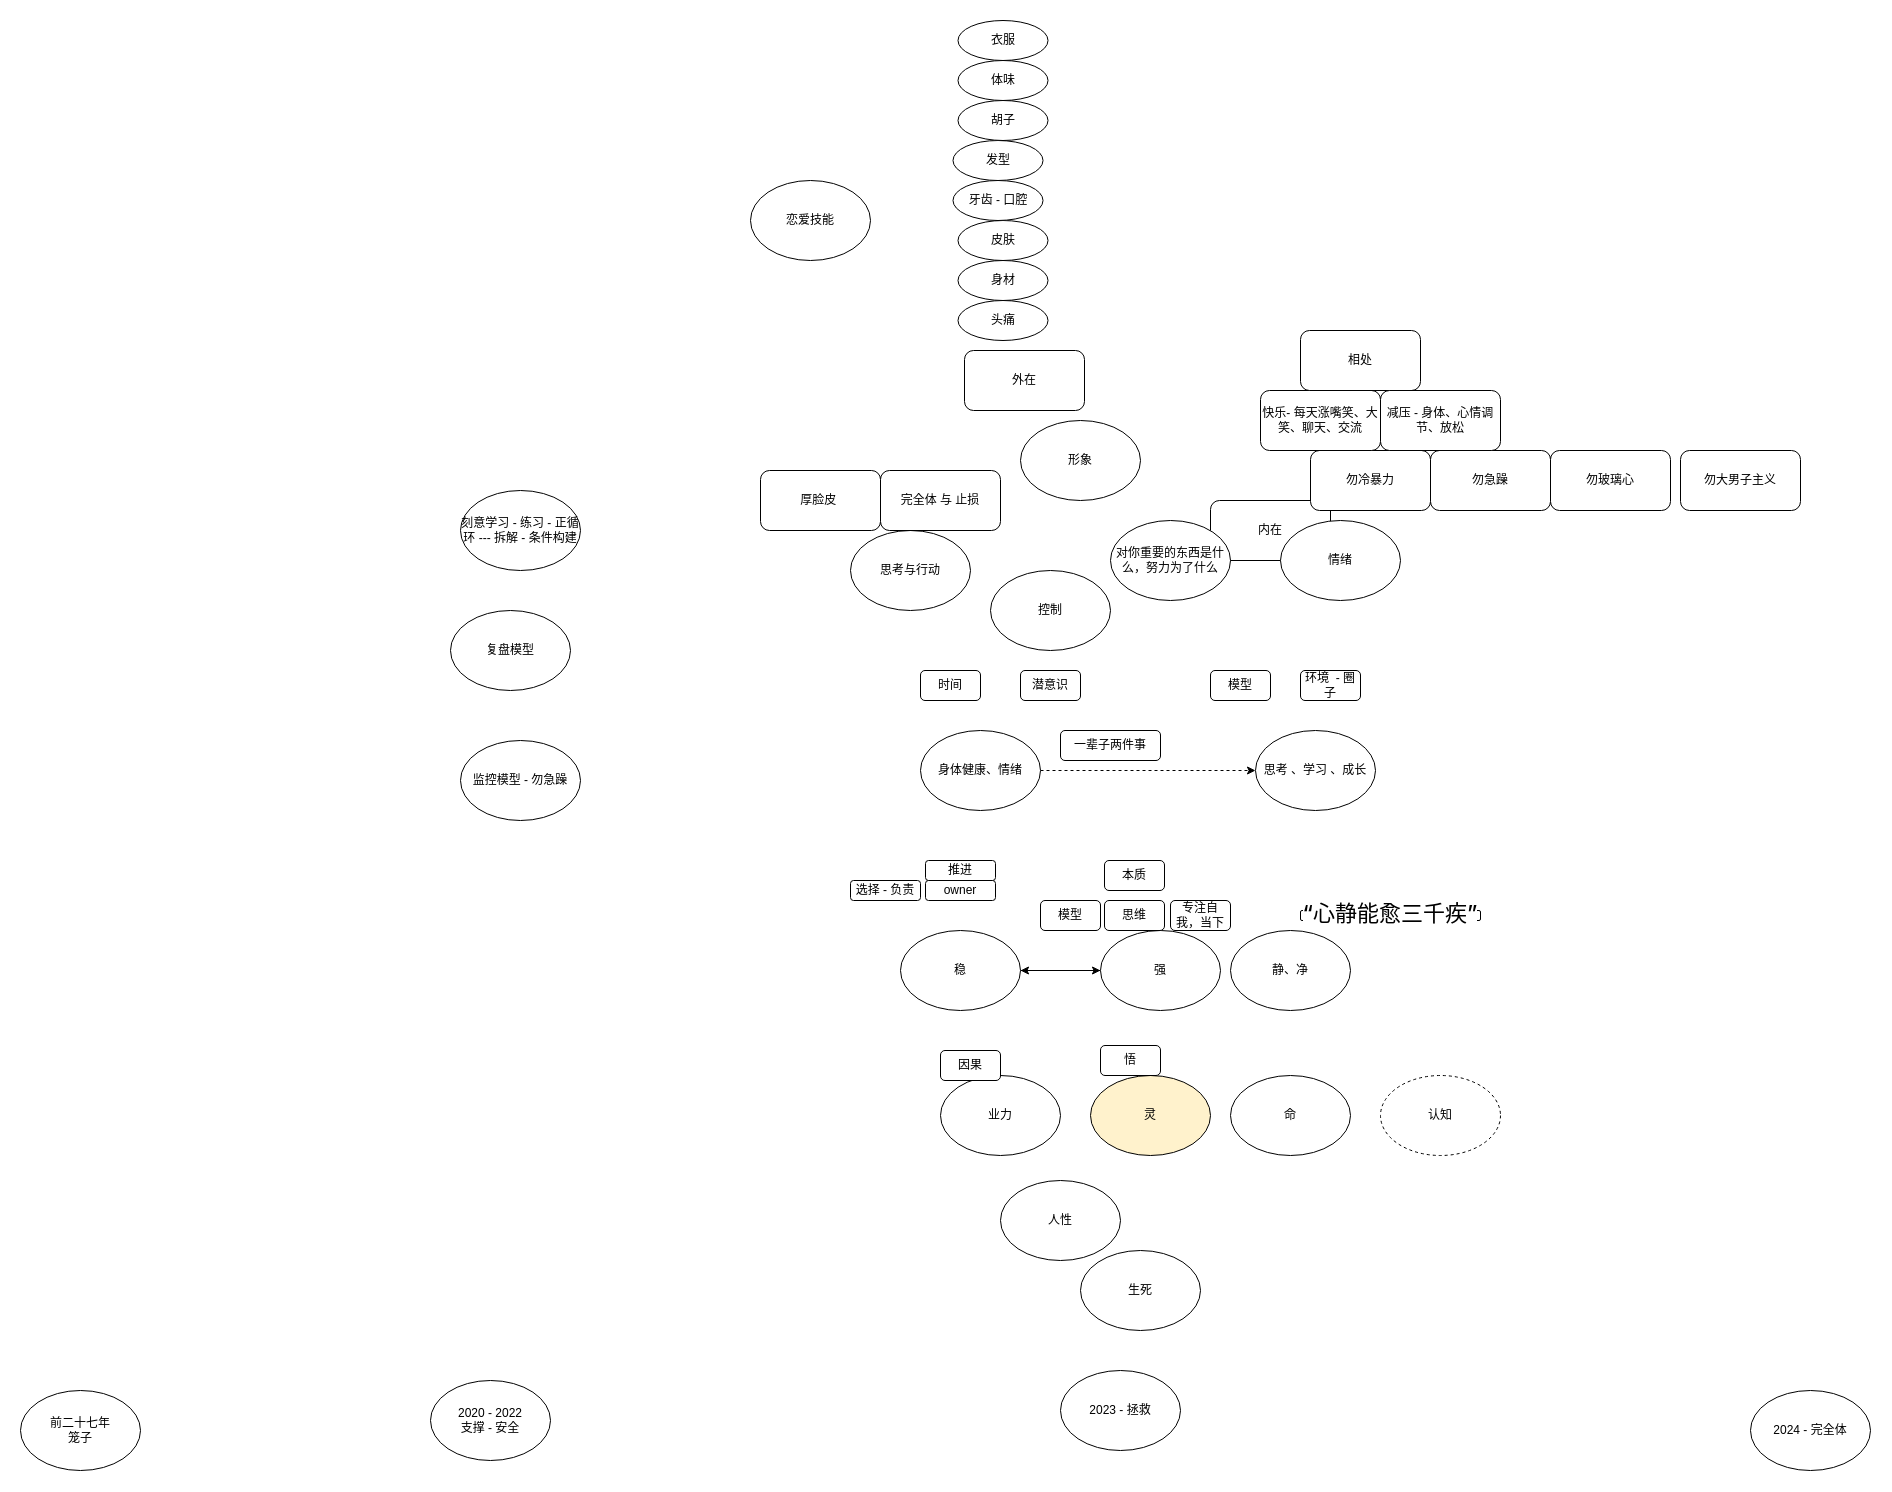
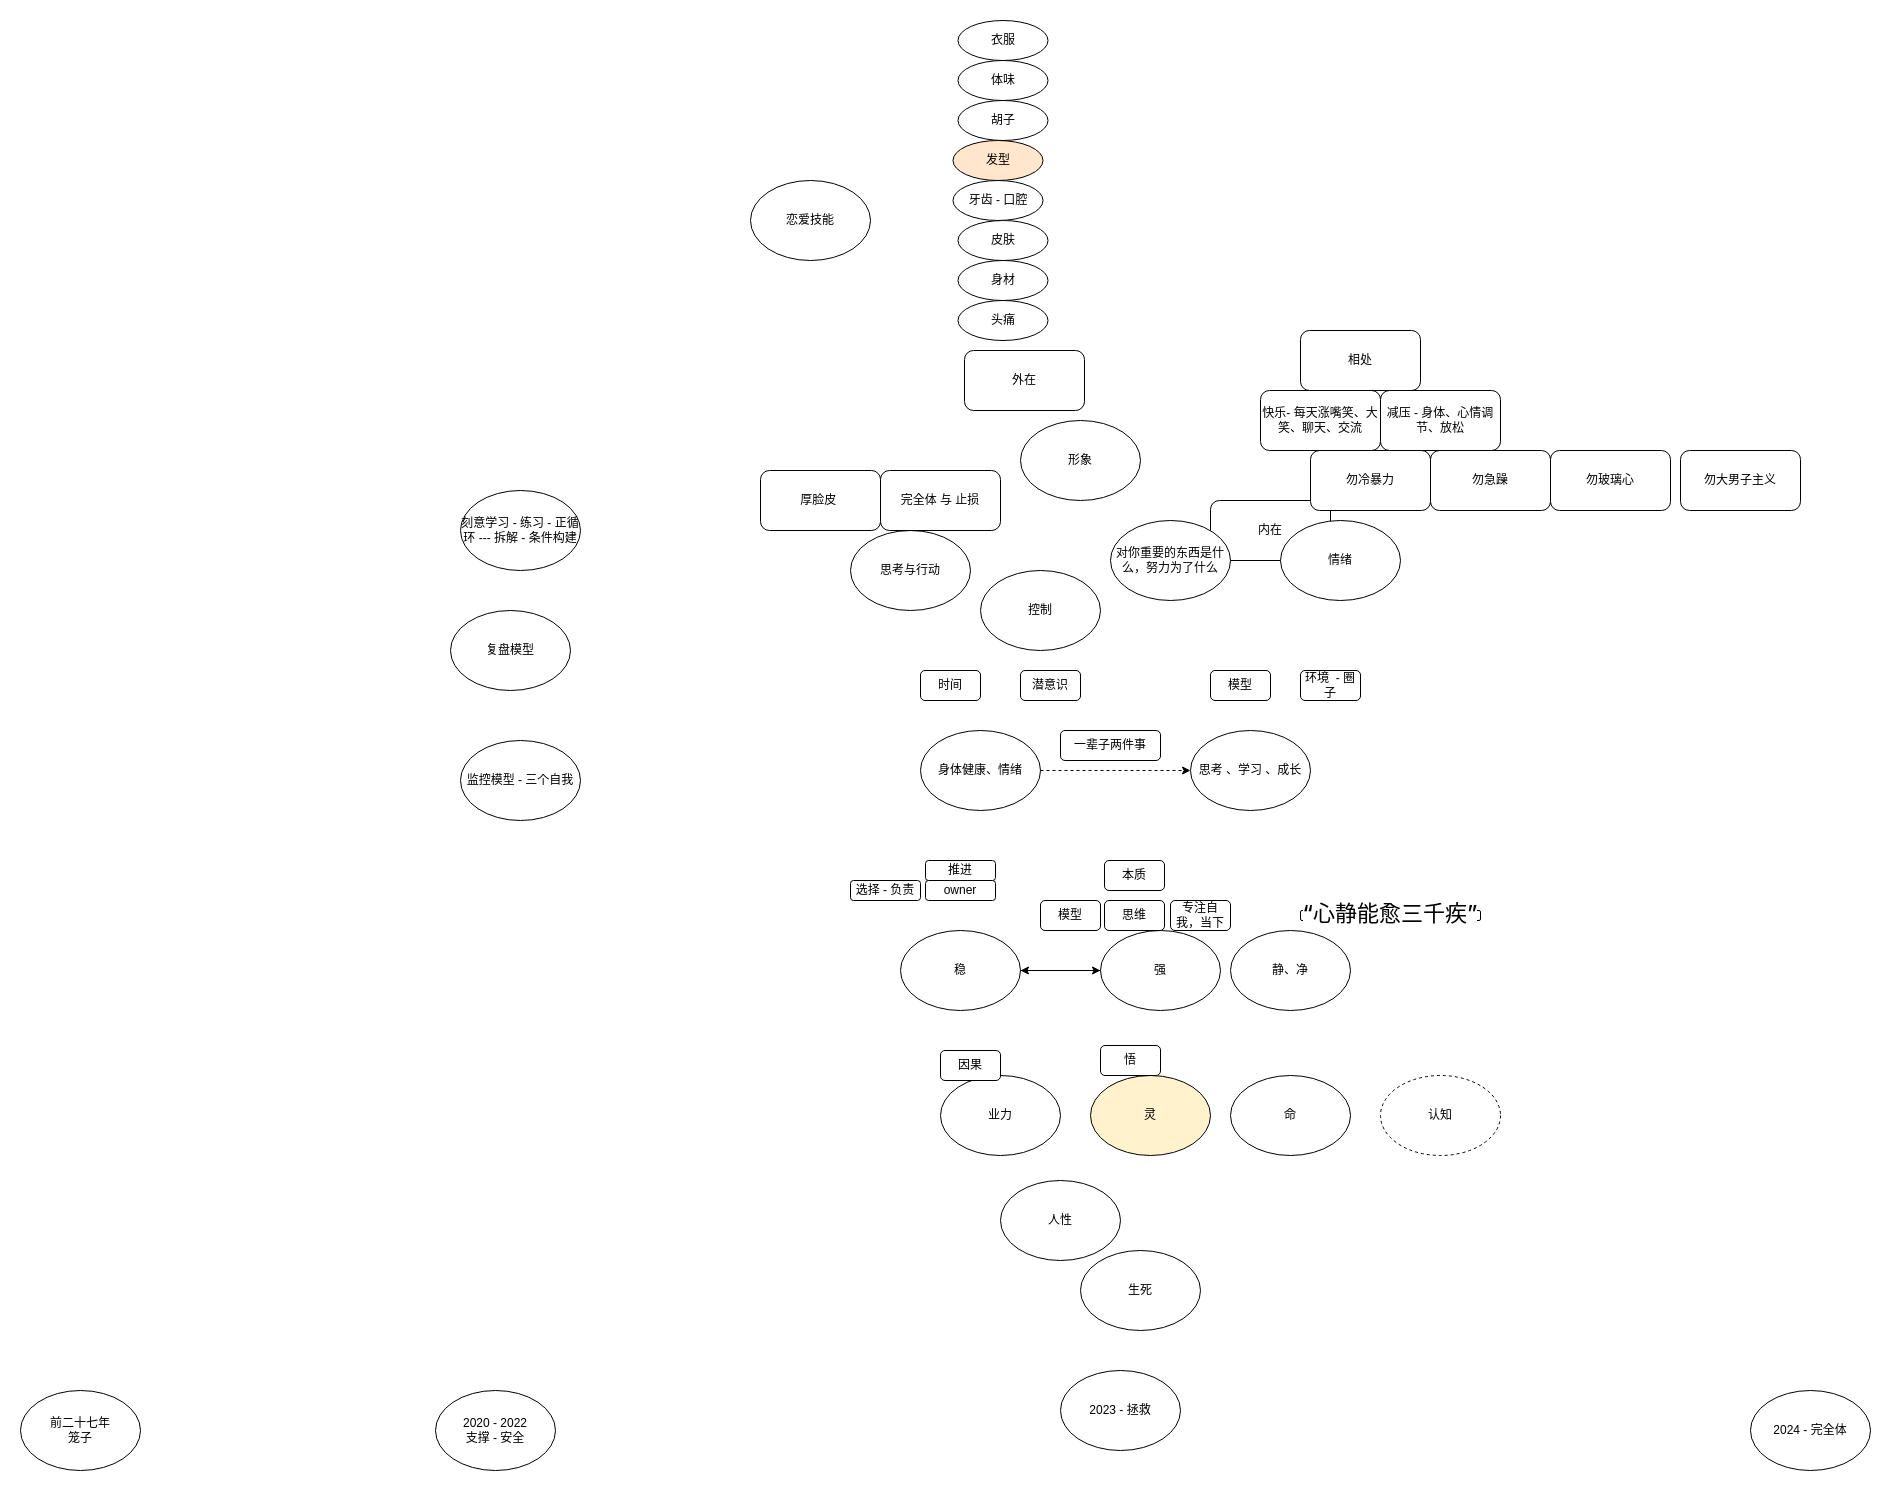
  <mxCell id="0" />
  <mxCell id="1" parent="0" />
  <mxCell id="2" value="形象" style="ellipse;whiteSpace=wrap;html=1;" parent="1" vertex="1"><mxGeometry x="1020" y="420" width="120" height="80" as="geometry" /></mxCell>
  <mxCell id="3" value="外在" style="rounded=1;whiteSpace=wrap;html=1;" parent="1" vertex="1"><mxGeometry x="964" y="350" width="120" height="60" as="geometry" /></mxCell>
  <mxCell id="4" value="内在" style="rounded=1;whiteSpace=wrap;html=1;" parent="1" vertex="1"><mxGeometry x="1210" y="500" width="120" height="60" as="geometry" /></mxCell>
  <mxCell id="5" value="" style="edgeStyle=orthogonalEdgeStyle;rounded=0;orthogonalLoop=1;jettySize=auto;html=1;" parent="1" source="6" target="8" edge="1"><mxGeometry relative="1" as="geometry" /></mxCell>
  <mxCell id="6" value="稳&lt;br&gt;" style="ellipse;whiteSpace=wrap;html=1;" parent="1" vertex="1"><mxGeometry x="900" y="930" width="120" height="80" as="geometry" /></mxCell>
  <mxCell id="7" value="" style="edgeStyle=orthogonalEdgeStyle;rounded=0;orthogonalLoop=1;jettySize=auto;html=1;" parent="1" source="8" target="6" edge="1"><mxGeometry relative="1" as="geometry" /></mxCell>
  <mxCell id="8" value="强" style="ellipse;whiteSpace=wrap;html=1;" parent="1" vertex="1"><mxGeometry x="1100" y="930" width="120" height="80" as="geometry" /></mxCell>
  <mxCell id="9" value="静、净" style="ellipse;whiteSpace=wrap;html=1;" parent="1" vertex="1"><mxGeometry x="1230" y="930" width="120" height="80" as="geometry" /></mxCell>
  <mxCell id="10" value="灵" style="ellipse;whiteSpace=wrap;html=1;fillColor=#fff2cc;" parent="1" vertex="1"><mxGeometry x="1090" y="1075" width="120" height="80" as="geometry" /></mxCell>
  <mxCell id="11" value="恋爱技能" style="ellipse;whiteSpace=wrap;html=1;" parent="1" vertex="1"><mxGeometry x="750" y="180" width="120" height="80" as="geometry" /></mxCell>
  <mxCell id="12" value="思考与行动" style="ellipse;whiteSpace=wrap;html=1;" parent="1" vertex="1"><mxGeometry x="850" y="530" width="120" height="80" as="geometry" /></mxCell>
  <mxCell id="13" value="对你重要的东西是什么，努力为了什么" style="ellipse;whiteSpace=wrap;html=1;" parent="1" vertex="1"><mxGeometry x="1110" y="520" width="120" height="80" as="geometry" /></mxCell>
  <mxCell id="14" value="情绪" style="ellipse;whiteSpace=wrap;html=1;" parent="1" vertex="1"><mxGeometry x="1280" y="520" width="120" height="80" as="geometry" /></mxCell>
  <mxCell id="15" value="勿冷暴力" style="rounded=1;whiteSpace=wrap;html=1;" parent="1" vertex="1"><mxGeometry x="1310" y="450" width="120" height="60" as="geometry" /></mxCell>
- <mxCell id="16" value="控制" style="ellipse;whiteSpace=wrap;html=1;" parent="1" vertex="1"><mxGeometry x="990" y="570" width="120" height="80" as="geometry" /></mxCell>
+ <mxCell id="16" value="控制" style="ellipse;whiteSpace=wrap;html=1;" parent="1" vertex="1"><mxGeometry x="980" y="570" width="120" height="80" as="geometry" /></mxCell>
  <mxCell id="17" value="思维" style="rounded=1;whiteSpace=wrap;html=1;" parent="1" vertex="1"><mxGeometry x="1104" y="900" width="60" height="30" as="geometry" /></mxCell>
  <mxCell id="18" value="模型" style="rounded=1;whiteSpace=wrap;html=1;" parent="1" vertex="1"><mxGeometry x="1040" y="900" width="60" height="30" as="geometry" /></mxCell>
  <mxCell id="19" value="本质" style="rounded=1;whiteSpace=wrap;html=1;" parent="1" vertex="1"><mxGeometry x="1104" y="860" width="60" height="30" as="geometry" /></mxCell>
  <mxCell id="20" value="业力" style="ellipse;whiteSpace=wrap;html=1;" parent="1" vertex="1"><mxGeometry x="940" y="1075" width="120" height="80" as="geometry" /></mxCell>
  <mxCell id="21" value="命" style="ellipse;whiteSpace=wrap;html=1;" parent="1" vertex="1"><mxGeometry x="1230" y="1075" width="120" height="80" as="geometry" /></mxCell>
  <mxCell id="22" value="因果" style="rounded=1;whiteSpace=wrap;html=1;" parent="1" vertex="1"><mxGeometry x="940" y="1050" width="60" height="30" as="geometry" /></mxCell>
  <mxCell id="23" value="时间" style="rounded=1;whiteSpace=wrap;html=1;" parent="1" vertex="1"><mxGeometry x="920" y="670" width="60" height="30" as="geometry" /></mxCell>
  <mxCell id="24" value="潜意识" style="rounded=1;whiteSpace=wrap;html=1;" parent="1" vertex="1"><mxGeometry x="1020" y="670" width="60" height="30" as="geometry" /></mxCell>
  <mxCell id="25" value="悟" style="rounded=1;whiteSpace=wrap;html=1;" parent="1" vertex="1"><mxGeometry x="1100" y="1045" width="60" height="30" as="geometry" /></mxCell>
  <mxCell id="26" style="edgeStyle=orthogonalEdgeStyle;rounded=0;orthogonalLoop=1;jettySize=auto;html=1;exitX=1;exitY=0.5;exitDx=0;exitDy=0;dashed=1;" edge="1" parent="1" source="27" target="28"><mxGeometry relative="1" as="geometry" /></mxCell>
  <mxCell id="27" value="身体健康、情绪" style="ellipse;whiteSpace=wrap;html=1;" parent="1" vertex="1"><mxGeometry x="920" y="730" width="120" height="80" as="geometry" /></mxCell>
- <mxCell id="28" value="思考 、学习 、成长" style="ellipse;whiteSpace=wrap;html=1;" parent="1" vertex="1"><mxGeometry x="1255" y="730" width="120" height="80" as="geometry" /></mxCell>
+ <mxCell id="28" value="思考 、学习 、成长" style="ellipse;whiteSpace=wrap;html=1;" parent="1" vertex="1"><mxGeometry x="1190" y="730" width="120" height="80" as="geometry" /></mxCell>
  <mxCell id="29" value="生死" style="ellipse;whiteSpace=wrap;html=1;" parent="1" vertex="1"><mxGeometry x="1080" y="1250" width="120" height="80" as="geometry" /></mxCell>
  <mxCell id="30" value="快乐- 每天涨嘴笑、大笑、聊天、交流" style="rounded=1;whiteSpace=wrap;html=1;" parent="1" vertex="1"><mxGeometry x="1260" y="390" width="120" height="60" as="geometry" /></mxCell>
  <mxCell id="31" value="勿急躁" style="rounded=1;whiteSpace=wrap;html=1;" parent="1" vertex="1"><mxGeometry x="1430" y="450" width="120" height="60" as="geometry" /></mxCell>
  <mxCell id="32" value="专注自我，当下" style="rounded=1;whiteSpace=wrap;html=1;" parent="1" vertex="1"><mxGeometry x="1170" y="900" width="60" height="30" as="geometry" /></mxCell>
  <mxCell id="33" value="&lt;h1 style=&quot;margin: 0px 0px 6px; color: var(--text1); font-weight: 500; padding: 0px; font-size: 22px; font-family: -apple-system, BlinkMacSystemFont, &amp;quot;Helvetica Neue&amp;quot;, Helvetica, Arial, &amp;quot;PingFang SC&amp;quot;, &amp;quot;Hiragino Sans GB&amp;quot;, &amp;quot;Microsoft YaHei&amp;quot;, sans-serif; -webkit-font-smoothing: antialiased; line-height: 34px; overflow: hidden; text-overflow: ellipsis; text-align: start; background-color: rgb(255, 255, 255);&quot; class=&quot;video-title tit&quot; title=&quot;“心静能愈三千疾”&quot;&gt;&lt;font&gt;“心静能愈三千疾”&lt;/font&gt;&lt;/h1&gt;" style="rounded=1;whiteSpace=wrap;html=1;" parent="1" vertex="1"><mxGeometry x="1300" y="910" width="180" height="10" as="geometry" /></mxCell>
  <mxCell id="34" value="勿玻璃心" style="rounded=1;whiteSpace=wrap;html=1;" parent="1" vertex="1"><mxGeometry x="1550" y="450" width="120" height="60" as="geometry" /></mxCell>
  <mxCell id="35" value="勿大男子主义" style="rounded=1;whiteSpace=wrap;html=1;" parent="1" vertex="1"><mxGeometry x="1680" y="450" width="120" height="60" as="geometry" /></mxCell>
  <mxCell id="36" value="相处" style="rounded=1;whiteSpace=wrap;html=1;" parent="1" vertex="1"><mxGeometry x="1300" y="330" width="120" height="60" as="geometry" /></mxCell>
- <mxCell id="37" value="监控模型 - 勿急躁" style="ellipse;whiteSpace=wrap;html=1;" parent="1" vertex="1"><mxGeometry x="460" y="740" width="120" height="80" as="geometry" /></mxCell>
+ <mxCell id="37" value="监控模型 - 三个自我" style="ellipse;whiteSpace=wrap;html=1;" parent="1" vertex="1"><mxGeometry x="460" y="740" width="120" height="80" as="geometry" /></mxCell>
  <mxCell id="38" value="复盘模型" style="ellipse;whiteSpace=wrap;html=1;" parent="1" vertex="1"><mxGeometry x="450" y="610" width="120" height="80" as="geometry" /></mxCell>
  <mxCell id="39" value="刻意学习 - 练习 - 正循环 --- 拆解 - 条件构建" style="ellipse;whiteSpace=wrap;html=1;" parent="1" vertex="1"><mxGeometry x="460" y="490" width="120" height="80" as="geometry" /></mxCell>
  <mxCell id="40" value="厚脸皮&amp;nbsp;" style="rounded=1;whiteSpace=wrap;html=1;" parent="1" vertex="1"><mxGeometry x="760" y="470" width="120" height="60" as="geometry" /></mxCell>
  <mxCell id="41" value="完全体 与 止损" style="rounded=1;whiteSpace=wrap;html=1;" parent="1" vertex="1"><mxGeometry x="880" y="470" width="120" height="60" as="geometry" /></mxCell>
  <mxCell id="42" value="选择 - 负责" style="rounded=1;whiteSpace=wrap;html=1;" parent="1" vertex="1"><mxGeometry x="850" y="880" width="70" height="20" as="geometry" /></mxCell>
  <mxCell id="43" value="模型" style="rounded=1;whiteSpace=wrap;html=1;" parent="1" vertex="1"><mxGeometry x="1210" y="670" width="60" height="30" as="geometry" /></mxCell>
  <mxCell id="44" value="环境&amp;nbsp; - 圈子" style="rounded=1;whiteSpace=wrap;html=1;" parent="1" vertex="1"><mxGeometry x="1300" y="670" width="60" height="30" as="geometry" /></mxCell>
  <mxCell id="45" value="人性" style="ellipse;whiteSpace=wrap;html=1;" parent="1" vertex="1"><mxGeometry x="1000" y="1180" width="120" height="80" as="geometry" /></mxCell>
  <mxCell id="46" value="owner" style="rounded=1;whiteSpace=wrap;html=1;" parent="1" vertex="1"><mxGeometry x="925" y="880" width="70" height="20" as="geometry" /></mxCell>
  <mxCell id="47" value="推进" style="rounded=1;whiteSpace=wrap;html=1;" parent="1" vertex="1"><mxGeometry x="925" y="860" width="70" height="20" as="geometry" /></mxCell>
  <mxCell id="48" value="头痛" style="ellipse;whiteSpace=wrap;html=1;" vertex="1" parent="1"><mxGeometry x="957.5" y="300" width="90" height="40" as="geometry" /></mxCell>
  <mxCell id="49" value="皮肤" style="ellipse;whiteSpace=wrap;html=1;" vertex="1" parent="1"><mxGeometry x="957.5" y="220" width="90" height="40" as="geometry" /></mxCell>
  <mxCell id="50" value="牙齿 - 口腔" style="ellipse;whiteSpace=wrap;html=1;" vertex="1" parent="1"><mxGeometry x="952.5" y="180" width="90" height="40" as="geometry" /></mxCell>
- <mxCell id="51" value="发型" style="ellipse;whiteSpace=wrap;html=1;" vertex="1" parent="1"><mxGeometry x="952.5" y="140" width="90" height="40" as="geometry" /></mxCell>
+ <mxCell id="51" value="发型" style="ellipse;whiteSpace=wrap;html=1;fillColor=#ffe6cc;" vertex="1" parent="1"><mxGeometry x="952.5" y="140" width="90" height="40" as="geometry" /></mxCell>
  <mxCell id="52" value="胡子" style="ellipse;whiteSpace=wrap;html=1;" vertex="1" parent="1"><mxGeometry x="957.5" y="100" width="90" height="40" as="geometry" /></mxCell>
  <mxCell id="53" value="体味" style="ellipse;whiteSpace=wrap;html=1;" vertex="1" parent="1"><mxGeometry x="957.5" y="60" width="90" height="40" as="geometry" /></mxCell>
  <mxCell id="54" value="衣服" style="ellipse;whiteSpace=wrap;html=1;" vertex="1" parent="1"><mxGeometry x="957.5" y="20" width="90" height="40" as="geometry" /></mxCell>
  <mxCell id="55" value="身材" style="ellipse;whiteSpace=wrap;html=1;" vertex="1" parent="1"><mxGeometry x="957.5" y="260" width="90" height="40" as="geometry" /></mxCell>
  <mxCell id="56" value="前二十七年&lt;br&gt;笼子" style="ellipse;whiteSpace=wrap;html=1;" vertex="1" parent="1"><mxGeometry x="20" y="1390" width="120" height="80" as="geometry" /></mxCell>
- <mxCell id="57" value="2020 - 2022&lt;br&gt;支撑 - 安全" style="ellipse;whiteSpace=wrap;html=1;" vertex="1" parent="1"><mxGeometry x="430" y="1380" width="120" height="80" as="geometry" /></mxCell>
+ <mxCell id="57" value="2020 - 2022&lt;br&gt;支撑 - 安全" style="ellipse;whiteSpace=wrap;html=1;" vertex="1" parent="1"><mxGeometry x="435" y="1390" width="120" height="80" as="geometry" /></mxCell>
  <mxCell id="58" value="2023 - 拯救" style="ellipse;whiteSpace=wrap;html=1;" vertex="1" parent="1"><mxGeometry x="1060" y="1370" width="120" height="80" as="geometry" /></mxCell>
  <mxCell id="59" value="2024 - 完全体" style="ellipse;whiteSpace=wrap;html=1;" vertex="1" parent="1"><mxGeometry x="1750" y="1390" width="120" height="80" as="geometry" /></mxCell>
  <mxCell id="60" value="一辈子两件事" style="rounded=1;whiteSpace=wrap;html=1;" vertex="1" parent="1"><mxGeometry x="1060" y="730" width="100" height="30" as="geometry" /></mxCell>
  <mxCell id="61" value="认知" style="ellipse;whiteSpace=wrap;html=1;dashed=1;" vertex="1" parent="1"><mxGeometry x="1380" y="1075" width="120" height="80" as="geometry" /></mxCell>
  <mxCell id="62" value="减压 - 身体、心情调节、放松" style="rounded=1;whiteSpace=wrap;html=1;" vertex="1" parent="1"><mxGeometry x="1380" y="390" width="120" height="60" as="geometry" /></mxCell>
